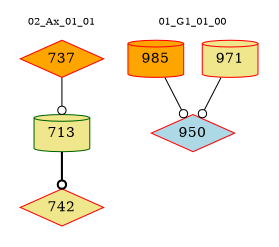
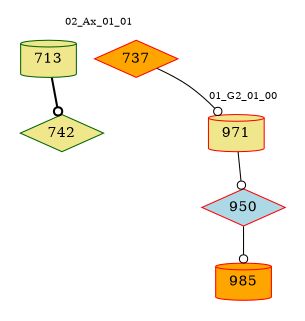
  digraph {
    node [color=red fillcolor=khaki shape=diamond style=filled]
    edge [arrowhead=odot color=black style=solid]
    n1 [fillcolor=orange label=737]
    n2 [color=darkgreen label=713 shape=cylinder]
-   n3 [label=742]
+   n3 [color=darkgreen label=742]
    n4 [label=971 shape=cylinder]
    n5 [fillcolor=lightblue label=950]
    n6 [fillcolor=orange label=985 shape=cylinder]
    subgraph cluster_1 {
      color=white
      fontsize=10
      label="02_Ax_01_01"
      n1
      n2
      n3
    }
    subgraph cluster_2 {
      color=white
      fontsize=10
-     label="01_G1_01_00"
+     label="01_G2_01_00"
      n4
      n5
      n6
    }
-   n1 -> n2
+   n1 -> n4
    n2 -> n3 [style=bold]
    n4 -> n5
-   n6 -> n5
+   n5 -> n6
  }
